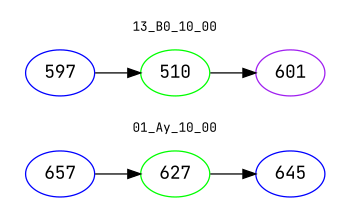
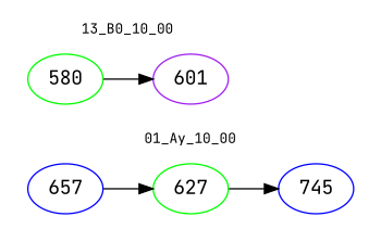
  digraph {
    fontname="JetBrains Mono"
    rankdir=LR
    node [color=blue fontname="JetBrains Mono"]
    edge [color=black fontname="JetBrains Mono"]
    n1 [label=657]
    n2 [color=green label=627]
-   n3 [label=645]
-   n4 [label=597]
-   n5 [color=green label=510]
+   n3 [label=745]
+   n5 [color=green label=580]
    n6 [color=purple label=601]
    subgraph cluster_1 {
      color=white
      fontsize=10
      label="01_Ay_10_00"
      n1
      n2
      n3
    }
    subgraph cluster_2 {
      color=white
      fontsize=10
      label="13_B0_10_00"
-     n4
      n5
      n6
    }
    n1 -> n2
    n2 -> n3
-   n4 -> n5
    n5 -> n6
  }
